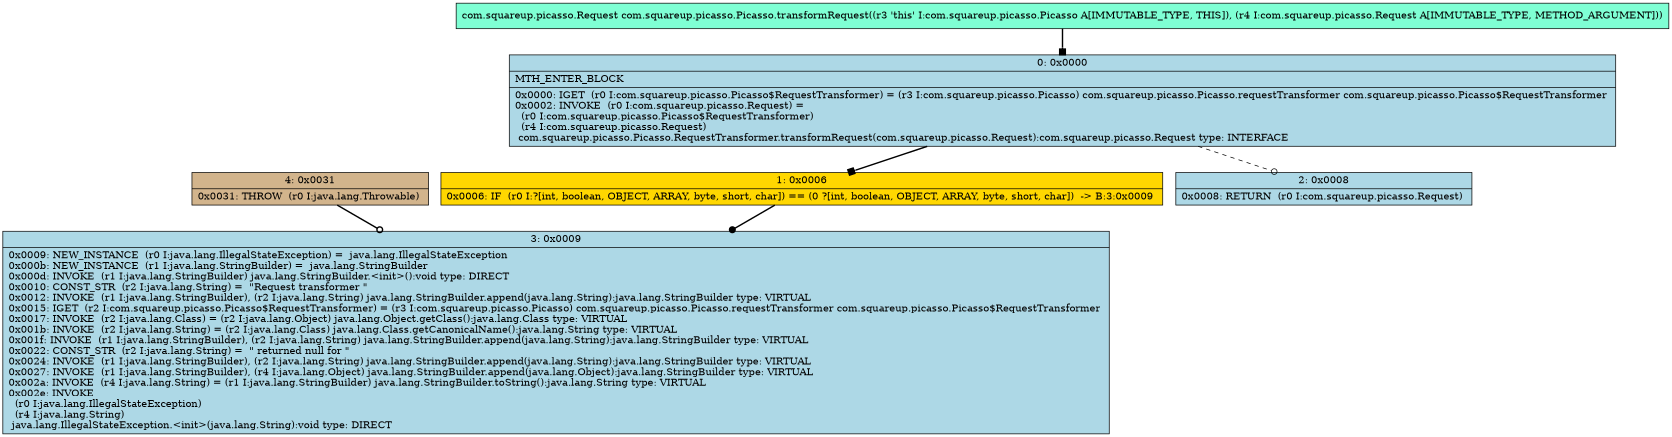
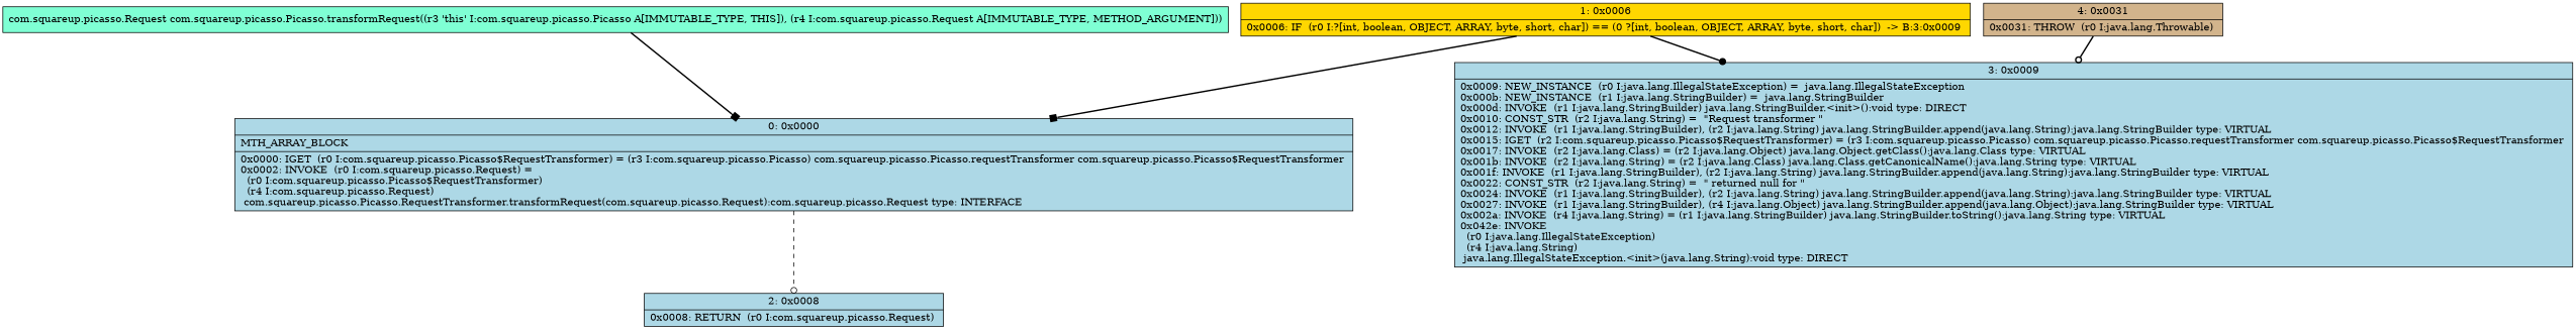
  digraph {
    node [fillcolor=lightblue shape=record style=filled]
    edge [arrowhead=box style=bold]
-   n1 [label="{0\:\ 0x0000|MTH_ENTER_BLOCK\l|0x0000: IGET  (r0 I:com.squareup.picasso.Picasso$RequestTransformer) = (r3 I:com.squareup.picasso.Picasso) com.squareup.picasso.Picasso.requestTransformer com.squareup.picasso.Picasso$RequestTransformer \l0x0002: INVOKE  (r0 I:com.squareup.picasso.Request) = \l  (r0 I:com.squareup.picasso.Picasso$RequestTransformer)\l  (r4 I:com.squareup.picasso.Request)\l com.squareup.picasso.Picasso.RequestTransformer.transformRequest(com.squareup.picasso.Request):com.squareup.picasso.Request type: INTERFACE \l}"]
+   n1 [label="{0\:\ 0x0000|MTH_ARRAY_BLOCK\l|0x0000: IGET  (r0 I:com.squareup.picasso.Picasso$RequestTransformer) = (r3 I:com.squareup.picasso.Picasso) com.squareup.picasso.Picasso.requestTransformer com.squareup.picasso.Picasso$RequestTransformer \l0x0002: INVOKE  (r0 I:com.squareup.picasso.Request) = \l  (r0 I:com.squareup.picasso.Picasso$RequestTransformer)\l  (r4 I:com.squareup.picasso.Request)\l com.squareup.picasso.Picasso.RequestTransformer.transformRequest(com.squareup.picasso.Request):com.squareup.picasso.Request type: INTERFACE \l}"]
    n2 [fillcolor=gold label="{1\:\ 0x0006|0x0006: IF  (r0 I:?[int, boolean, OBJECT, ARRAY, byte, short, char]) == (0 ?[int, boolean, OBJECT, ARRAY, byte, short, char])  \-\> B:3:0x0009 \l}"]
    n3 [label="{2\:\ 0x0008|0x0008: RETURN  (r0 I:com.squareup.picasso.Request) \l}"]
-   n4 [label="{3\:\ 0x0009|0x0009: NEW_INSTANCE  (r0 I:java.lang.IllegalStateException) =  java.lang.IllegalStateException \l0x000b: NEW_INSTANCE  (r1 I:java.lang.StringBuilder) =  java.lang.StringBuilder \l0x000d: INVOKE  (r1 I:java.lang.StringBuilder) java.lang.StringBuilder.\<init\>():void type: DIRECT \l0x0010: CONST_STR  (r2 I:java.lang.String) =  \"Request transformer \" \l0x0012: INVOKE  (r1 I:java.lang.StringBuilder), (r2 I:java.lang.String) java.lang.StringBuilder.append(java.lang.String):java.lang.StringBuilder type: VIRTUAL \l0x0015: IGET  (r2 I:com.squareup.picasso.Picasso$RequestTransformer) = (r3 I:com.squareup.picasso.Picasso) com.squareup.picasso.Picasso.requestTransformer com.squareup.picasso.Picasso$RequestTransformer \l0x0017: INVOKE  (r2 I:java.lang.Class) = (r2 I:java.lang.Object) java.lang.Object.getClass():java.lang.Class type: VIRTUAL \l0x001b: INVOKE  (r2 I:java.lang.String) = (r2 I:java.lang.Class) java.lang.Class.getCanonicalName():java.lang.String type: VIRTUAL \l0x001f: INVOKE  (r1 I:java.lang.StringBuilder), (r2 I:java.lang.String) java.lang.StringBuilder.append(java.lang.String):java.lang.StringBuilder type: VIRTUAL \l0x0022: CONST_STR  (r2 I:java.lang.String) =  \" returned null for \" \l0x0024: INVOKE  (r1 I:java.lang.StringBuilder), (r2 I:java.lang.String) java.lang.StringBuilder.append(java.lang.String):java.lang.StringBuilder type: VIRTUAL \l0x0027: INVOKE  (r1 I:java.lang.StringBuilder), (r4 I:java.lang.Object) java.lang.StringBuilder.append(java.lang.Object):java.lang.StringBuilder type: VIRTUAL \l0x002a: INVOKE  (r4 I:java.lang.String) = (r1 I:java.lang.StringBuilder) java.lang.StringBuilder.toString():java.lang.String type: VIRTUAL \l0x002e: INVOKE  \l  (r0 I:java.lang.IllegalStateException)\l  (r4 I:java.lang.String)\l java.lang.IllegalStateException.\<init\>(java.lang.String):void type: DIRECT \l}"]
+   n4 [label="{3\:\ 0x0009|0x0009: NEW_INSTANCE  (r0 I:java.lang.IllegalStateException) =  java.lang.IllegalStateException \l0x000b: NEW_INSTANCE  (r1 I:java.lang.StringBuilder) =  java.lang.StringBuilder \l0x000d: INVOKE  (r1 I:java.lang.StringBuilder) java.lang.StringBuilder.\<init\>():void type: DIRECT \l0x0010: CONST_STR  (r2 I:java.lang.String) =  \"Request transformer \" \l0x0012: INVOKE  (r1 I:java.lang.StringBuilder), (r2 I:java.lang.String) java.lang.StringBuilder.append(java.lang.String):java.lang.StringBuilder type: VIRTUAL \l0x0015: IGET  (r2 I:com.squareup.picasso.Picasso$RequestTransformer) = (r3 I:com.squareup.picasso.Picasso) com.squareup.picasso.Picasso.requestTransformer com.squareup.picasso.Picasso$RequestTransformer \l0x0017: INVOKE  (r2 I:java.lang.Class) = (r2 I:java.lang.Object) java.lang.Object.getClass():java.lang.Class type: VIRTUAL \l0x001b: INVOKE  (r2 I:java.lang.String) = (r2 I:java.lang.Class) java.lang.Class.getCanonicalName():java.lang.String type: VIRTUAL \l0x001f: INVOKE  (r1 I:java.lang.StringBuilder), (r2 I:java.lang.String) java.lang.StringBuilder.append(java.lang.String):java.lang.StringBuilder type: VIRTUAL \l0x0022: CONST_STR  (r2 I:java.lang.String) =  \" returned null for \" \l0x0024: INVOKE  (r1 I:java.lang.StringBuilder), (r2 I:java.lang.String) java.lang.StringBuilder.append(java.lang.String):java.lang.StringBuilder type: VIRTUAL \l0x0027: INVOKE  (r1 I:java.lang.StringBuilder), (r4 I:java.lang.Object) java.lang.StringBuilder.append(java.lang.Object):java.lang.StringBuilder type: VIRTUAL \l0x002a: INVOKE  (r4 I:java.lang.String) = (r1 I:java.lang.StringBuilder) java.lang.StringBuilder.toString():java.lang.String type: VIRTUAL \l0x042e: INVOKE  \l  (r0 I:java.lang.IllegalStateException)\l  (r4 I:java.lang.String)\l java.lang.IllegalStateException.\<init\>(java.lang.String):void type: DIRECT \l}"]
    n5 [fillcolor=tan label="{4\:\ 0x0031|0x0031: THROW  (r0 I:java.lang.Throwable) \l}"]
    n6 [fillcolor=aquamarine label="{com.squareup.picasso.Request com.squareup.picasso.Picasso.transformRequest((r3 'this' I:com.squareup.picasso.Picasso A[IMMUTABLE_TYPE, THIS]), (r4 I:com.squareup.picasso.Request A[IMMUTABLE_TYPE, METHOD_ARGUMENT])) }"]
-   n1 -> n2
+   n2 -> n1
    n1 -> n3 [arrowhead=odot style=dashed]
    n2 -> n4 [arrowhead=dot]
    n5 -> n4 [arrowhead=odot]
    n6 -> n1
  }
